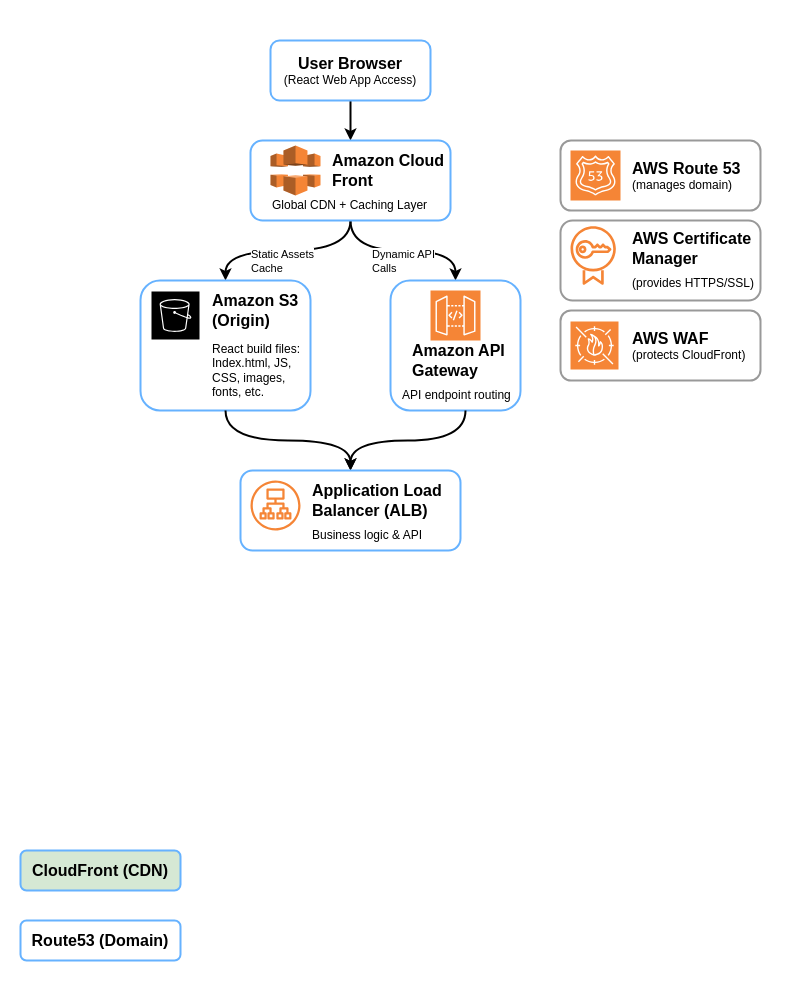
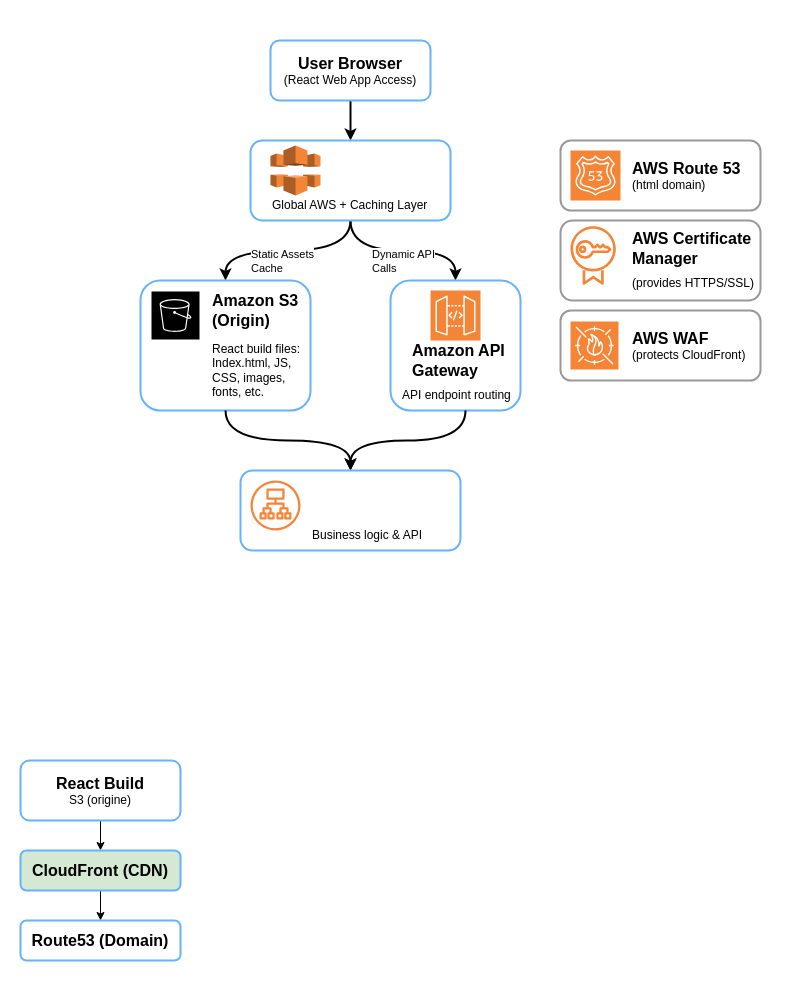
  <mxCell id="0" />
  <mxCell id="1" parent="0" />
  <mxCell id="2" value="" style="rounded=0;whiteSpace=wrap;html=1;strokeColor=none;" vertex="1" parent="1"><mxGeometry x="110" y="20" width="680" height="560" as="geometry" /></mxCell>
  <mxCell id="3" style="edgeStyle=orthogonalEdgeStyle;rounded=0;orthogonalLoop=1;jettySize=auto;html=1;exitX=0.5;exitY=1;exitDx=0;exitDy=0;entryX=0.5;entryY=0;entryDx=0;entryDy=0;strokeWidth=2;" edge="1" parent="1" source="4" target="42"><mxGeometry relative="1" as="geometry" /></mxCell>
  <mxCell id="4" value="&lt;b&gt;&lt;font style=&quot;font-size: 16px;&quot;&gt;User Browser&lt;/font&gt;&lt;/b&gt;&lt;div&gt;(React Web App Access)&lt;/div&gt;" style="rounded=1;whiteSpace=wrap;html=1;strokeColor=#66B2FF;strokeWidth=2;" vertex="1" parent="1"><mxGeometry x="270" y="40" width="160" height="60" as="geometry" /></mxCell>
  <mxCell id="5" style="edgeStyle=orthogonalEdgeStyle;rounded=0;orthogonalLoop=1;jettySize=auto;html=1;exitX=0.5;exitY=1;exitDx=0;exitDy=0;entryX=0.5;entryY=0;entryDx=0;entryDy=0;curved=1;strokeWidth=2;" edge="1" parent="1" source="45" target="15"><mxGeometry relative="1" as="geometry" /></mxCell>
  <mxCell id="6" value="Static Assets&lt;div&gt;Cache&lt;/div&gt;" style="edgeLabel;html=1;align=left;verticalAlign=middle;resizable=0;points=[];" vertex="1" connectable="0" parent="5"><mxGeometry x="0.076" relative="1" as="geometry"><mxPoint x="-31" y="10" as="offset" /></mxGeometry></mxCell>
  <mxCell id="7" style="edgeStyle=orthogonalEdgeStyle;rounded=0;orthogonalLoop=1;jettySize=auto;html=1;exitX=0.5;exitY=1;exitDx=0;exitDy=0;entryX=0.5;entryY=0;entryDx=0;entryDy=0;curved=1;strokeWidth=2;" edge="1" parent="1" source="45" target="10"><mxGeometry relative="1" as="geometry" /></mxCell>
  <mxCell id="8" value="Dynamic API&lt;div&gt;Calls&lt;/div&gt;" style="edgeLabel;html=1;align=left;verticalAlign=middle;resizable=0;points=[];" vertex="1" connectable="0" parent="7"><mxGeometry x="-0.105" y="-1" relative="1" as="geometry"><mxPoint x="-24" y="9" as="offset" /></mxGeometry></mxCell>
  <mxCell id="9" value="" style="group" vertex="1" connectable="0" parent="1"><mxGeometry x="390" y="280" width="140" height="130" as="geometry" /></mxCell>
  <mxCell id="10" value="" style="rounded=1;whiteSpace=wrap;html=1;strokeColor=#66B2FF;strokeWidth=2;align=right;" vertex="1" parent="9"><mxGeometry width="130" height="130" as="geometry" /></mxCell>
  <mxCell id="11" value="" style="sketch=0;points=[[0,0,0],[0.25,0,0],[0.5,0,0],[0.75,0,0],[1,0,0],[0,1,0],[0.25,1,0],[0.5,1,0],[0.75,1,0],[1,1,0],[0,0.25,0],[0,0.5,0],[0,0.75,0],[1,0.25,0],[1,0.5,0],[1,0.75,0]];outlineConnect=0;fontColor=#232F3E;fillColor=light-dark(#f58536, #ff81d9);strokeColor=#ffffff;dashed=0;verticalLabelPosition=bottom;verticalAlign=top;align=center;html=1;fontSize=12;fontStyle=0;aspect=fixed;shape=mxgraph.aws4.resourceIcon;resIcon=mxgraph.aws4.api_gateway;" vertex="1" parent="9"><mxGeometry x="40" y="10" width="50" height="50" as="geometry" /></mxCell>
  <mxCell id="12" value="&lt;b style=&quot;&quot;&gt;&lt;font style=&quot;font-size: 16px;&quot;&gt;Amazon API&lt;/font&gt;&lt;/b&gt;&lt;div&gt;&lt;b style=&quot;&quot;&gt;&lt;font style=&quot;font-size: 16px;&quot;&gt;Gateway&lt;/font&gt;&lt;/b&gt;&lt;/div&gt;" style="text;html=1;align=left;verticalAlign=middle;whiteSpace=wrap;rounded=0;" vertex="1" parent="9"><mxGeometry x="20" y="60" width="110" height="40" as="geometry" /></mxCell>
  <mxCell id="13" value="API endpoint routing" style="text;html=1;align=left;verticalAlign=middle;whiteSpace=wrap;rounded=0;" vertex="1" parent="9"><mxGeometry x="10" y="100" width="130" height="30" as="geometry" /></mxCell>
  <mxCell id="14" value="" style="group" vertex="1" connectable="0" parent="1"><mxGeometry x="140" y="280" width="170" height="130" as="geometry" /></mxCell>
  <mxCell id="15" value="" style="rounded=1;whiteSpace=wrap;html=1;strokeColor=#66B2FF;strokeWidth=2;align=right;" vertex="1" parent="14"><mxGeometry width="170" height="130" as="geometry" /></mxCell>
  <mxCell id="16" value="" style="sketch=0;outlineConnect=0;fontColor=#232F3E;gradientColor=none;strokeColor=#ffffff;fillColor=light-dark(#f58536, #bdc7d4);dashed=0;verticalLabelPosition=middle;verticalAlign=bottom;align=center;html=1;whiteSpace=wrap;fontSize=10;fontStyle=1;spacing=3;shape=mxgraph.aws4.productIcon;prIcon=mxgraph.aws4.s3;" vertex="1" parent="14"><mxGeometry x="10" y="10" width="50" height="50" as="geometry" /></mxCell>
  <mxCell id="17" value="&lt;b style=&quot;&quot;&gt;&lt;font style=&quot;font-size: 16px;&quot;&gt;Amazon S3&lt;/font&gt;&lt;/b&gt;&lt;div&gt;&lt;b style=&quot;&quot;&gt;&lt;font style=&quot;font-size: 16px;&quot;&gt;(Origin)&lt;/font&gt;&lt;/b&gt;&lt;/div&gt;" style="text;html=1;align=left;verticalAlign=middle;whiteSpace=wrap;rounded=0;" vertex="1" parent="14"><mxGeometry x="70" y="10" width="100" height="40" as="geometry" /></mxCell>
  <mxCell id="18" value="React build files:&lt;div&gt;Index.html, JS, CSS, images, fonts, etc.&lt;/div&gt;" style="text;html=1;align=left;verticalAlign=middle;whiteSpace=wrap;rounded=0;" vertex="1" parent="14"><mxGeometry x="70" y="50" width="100" height="80" as="geometry" /></mxCell>
  <mxCell id="19" style="edgeStyle=orthogonalEdgeStyle;rounded=0;orthogonalLoop=1;jettySize=auto;html=1;entryX=0.5;entryY=0;entryDx=0;entryDy=0;strokeWidth=2;curved=1;" edge="1" parent="1" source="13" target="22"><mxGeometry relative="1" as="geometry" /></mxCell>
  <mxCell id="20" style="edgeStyle=orthogonalEdgeStyle;rounded=0;orthogonalLoop=1;jettySize=auto;html=1;entryX=0.5;entryY=0;entryDx=0;entryDy=0;strokeWidth=2;curved=1;" edge="1" parent="1" source="15" target="22"><mxGeometry relative="1" as="geometry" /></mxCell>
  <mxCell id="21" value="" style="group" vertex="1" connectable="0" parent="1"><mxGeometry x="240" y="470" width="220" height="80" as="geometry" /></mxCell>
  <mxCell id="22" value="" style="rounded=1;whiteSpace=wrap;html=1;strokeColor=#66B2FF;strokeWidth=2;align=right;" vertex="1" parent="21"><mxGeometry width="220" height="80" as="geometry" /></mxCell>
- <mxCell id="23" value="&lt;span style=&quot;font-size: 16px;&quot;&gt;&lt;b&gt;Application Load&lt;/b&gt;&lt;/span&gt;&lt;div&gt;&lt;span style=&quot;font-size: 16px;&quot;&gt;&lt;b&gt;Balancer (ALB)&lt;/b&gt;&lt;/span&gt;&lt;/div&gt;" style="text;html=1;align=left;verticalAlign=middle;whiteSpace=wrap;rounded=0;" vertex="1" parent="21"><mxGeometry x="70" y="10" width="140" height="40" as="geometry" /></mxCell>
  <mxCell id="24" value="Business logic &amp;amp; API" style="text;html=1;align=left;verticalAlign=middle;whiteSpace=wrap;rounded=0;" vertex="1" parent="21"><mxGeometry x="70" y="50" width="130" height="30" as="geometry" /></mxCell>
  <mxCell id="25" value="" style="sketch=0;outlineConnect=0;fontColor=#232F3E;gradientColor=none;fillColor=light-dark(#f58536, #b17dff);strokeColor=none;dashed=0;verticalLabelPosition=bottom;verticalAlign=top;align=center;html=1;fontSize=12;fontStyle=0;aspect=fixed;pointerEvents=1;shape=mxgraph.aws4.application_load_balancer;" vertex="1" parent="21"><mxGeometry x="10" y="10" width="50" height="50" as="geometry" /></mxCell>
  <mxCell id="26" value="" style="group" vertex="1" connectable="0" parent="1"><mxGeometry x="560" y="140" width="210" height="70" as="geometry" /></mxCell>
  <mxCell id="27" value="" style="rounded=1;whiteSpace=wrap;html=1;strokeColor=#999999;strokeWidth=2;align=right;" vertex="1" parent="26"><mxGeometry width="200" height="70" as="geometry" /></mxCell>
  <mxCell id="28" value="&lt;span style=&quot;font-size: 16px;&quot;&gt;&lt;b&gt;AWS Route 53&lt;/b&gt;&lt;/span&gt;" style="text;html=1;align=left;verticalAlign=middle;whiteSpace=wrap;rounded=0;" vertex="1" parent="26"><mxGeometry x="70" y="8" width="140" height="40" as="geometry" /></mxCell>
- <mxCell id="29" value="(manages domain)" style="text;html=1;align=left;verticalAlign=middle;whiteSpace=wrap;rounded=0;" vertex="1" parent="26"><mxGeometry x="70" y="30" width="130" height="30" as="geometry" /></mxCell>
+ <mxCell id="29" value="(html domain)" style="text;html=1;align=left;verticalAlign=middle;whiteSpace=wrap;rounded=0;" vertex="1" parent="26"><mxGeometry x="70" y="30" width="130" height="30" as="geometry" /></mxCell>
  <mxCell id="30" value="" style="sketch=0;points=[[0,0,0],[0.25,0,0],[0.5,0,0],[0.75,0,0],[1,0,0],[0,1,0],[0.25,1,0],[0.5,1,0],[0.75,1,0],[1,1,0],[0,0.25,0],[0,0.5,0],[0,0.75,0],[1,0.25,0],[1,0.5,0],[1,0.75,0]];outlineConnect=0;fontColor=#232F3E;fillColor=light-dark(#f58536, #b17dff);strokeColor=#ffffff;dashed=0;verticalLabelPosition=bottom;verticalAlign=top;align=center;html=1;fontSize=12;fontStyle=0;aspect=fixed;shape=mxgraph.aws4.resourceIcon;resIcon=mxgraph.aws4.route_53;" vertex="1" parent="26"><mxGeometry x="10" y="10" width="50" height="50" as="geometry" /></mxCell>
  <mxCell id="31" value="" style="group" vertex="1" connectable="0" parent="1"><mxGeometry x="560" y="310" width="210" height="70" as="geometry" /></mxCell>
  <mxCell id="32" value="" style="rounded=1;whiteSpace=wrap;html=1;strokeColor=#999999;strokeWidth=2;align=right;" vertex="1" parent="31"><mxGeometry width="200" height="70" as="geometry" /></mxCell>
  <mxCell id="33" value="&lt;span style=&quot;font-size: 16px;&quot;&gt;&lt;b&gt;AWS WAF&lt;/b&gt;&lt;/span&gt;" style="text;html=1;align=left;verticalAlign=middle;whiteSpace=wrap;rounded=0;" vertex="1" parent="31"><mxGeometry x="70" y="8" width="140" height="40" as="geometry" /></mxCell>
  <mxCell id="34" value="(protects CloudFront)" style="text;html=1;align=left;verticalAlign=middle;whiteSpace=wrap;rounded=0;" vertex="1" parent="31"><mxGeometry x="70" y="30" width="130" height="30" as="geometry" /></mxCell>
  <mxCell id="35" value="" style="sketch=0;points=[[0,0,0],[0.25,0,0],[0.5,0,0],[0.75,0,0],[1,0,0],[0,1,0],[0.25,1,0],[0.5,1,0],[0.75,1,0],[1,1,0],[0,0.25,0],[0,0.5,0],[0,0.75,0],[1,0.25,0],[1,0.5,0],[1,0.75,0]];outlineConnect=0;fontColor=#232F3E;fillColor=light-dark(#f58536, #ff7f93);strokeColor=#ffffff;dashed=0;verticalLabelPosition=bottom;verticalAlign=top;align=center;html=1;fontSize=12;fontStyle=0;aspect=fixed;shape=mxgraph.aws4.resourceIcon;resIcon=mxgraph.aws4.waf;" vertex="1" parent="31"><mxGeometry x="10" y="11" width="48" height="48" as="geometry" /></mxCell>
  <mxCell id="36" value="" style="group" vertex="1" connectable="0" parent="1"><mxGeometry x="560" y="220" width="210" height="80" as="geometry" /></mxCell>
  <mxCell id="37" value="" style="rounded=1;whiteSpace=wrap;html=1;strokeColor=#999999;strokeWidth=2;align=right;" vertex="1" parent="36"><mxGeometry width="200" height="80" as="geometry" /></mxCell>
  <mxCell id="38" value="&lt;span style=&quot;font-size: 16px;&quot;&gt;&lt;b&gt;AWS Certificate&lt;/b&gt;&lt;/span&gt;&lt;div&gt;&lt;span style=&quot;font-size: 16px;&quot;&gt;&lt;b&gt;Manager&lt;/b&gt;&lt;/span&gt;&lt;/div&gt;" style="text;html=1;align=left;verticalAlign=middle;whiteSpace=wrap;rounded=0;" vertex="1" parent="36"><mxGeometry x="70" y="8" width="140" height="40" as="geometry" /></mxCell>
  <mxCell id="39" value="(provides HTTPS/SSL)" style="text;html=1;align=left;verticalAlign=middle;whiteSpace=wrap;rounded=0;" vertex="1" parent="36"><mxGeometry x="70" y="48" width="130" height="30" as="geometry" /></mxCell>
  <mxCell id="40" value="" style="sketch=0;outlineConnect=0;fontColor=#232F3E;gradientColor=none;fillColor=light-dark(#f58536, #61820b);strokeColor=none;dashed=0;verticalLabelPosition=bottom;verticalAlign=top;align=center;html=1;fontSize=12;fontStyle=0;aspect=fixed;pointerEvents=1;shape=mxgraph.aws4.certificate_manager;" vertex="1" parent="36"><mxGeometry x="10" y="5" width="45.38" height="60" as="geometry" /></mxCell>
  <mxCell id="41" value="" style="group" vertex="1" connectable="0" parent="1"><mxGeometry x="250" y="140" width="200" height="80" as="geometry" /></mxCell>
  <mxCell id="42" value="" style="rounded=1;whiteSpace=wrap;html=1;strokeColor=#66B2FF;strokeWidth=2;align=right;" vertex="1" parent="41"><mxGeometry width="200" height="80" as="geometry" /></mxCell>
- <mxCell id="43" value="&lt;b style=&quot;&quot;&gt;&lt;font style=&quot;font-size: 16px;&quot;&gt;Amazon Cloud&lt;/font&gt;&lt;/b&gt;&lt;div style=&quot;&quot;&gt;&lt;b&gt;&lt;font style=&quot;font-size: 16px;&quot;&gt;Front&lt;/font&gt;&lt;/b&gt;&lt;/div&gt;" style="text;html=1;align=left;verticalAlign=middle;whiteSpace=wrap;rounded=0;" vertex="1" parent="41"><mxGeometry x="80" y="10" width="120" height="40" as="geometry" /></mxCell>
  <mxCell id="44" value="" style="outlineConnect=0;dashed=0;verticalLabelPosition=bottom;verticalAlign=top;align=center;html=1;shape=mxgraph.aws3.cloudfront;fillColor=#F58536;gradientColor=none;" vertex="1" parent="41"><mxGeometry x="20" y="5" width="50" height="50" as="geometry" /></mxCell>
- <mxCell id="45" value="Global CDN + Caching Layer" style="text;html=1;align=left;verticalAlign=middle;whiteSpace=wrap;rounded=0;" vertex="1" parent="41"><mxGeometry x="20" y="50" width="160" height="30" as="geometry" /></mxCell>
+ <mxCell id="45" value="Global AWS + Caching Layer" style="text;html=1;align=left;verticalAlign=middle;whiteSpace=wrap;rounded=0;" vertex="1" parent="41"><mxGeometry x="20" y="50" width="160" height="30" as="geometry" /></mxCell>
+ <mxCell id="46" style="edgeStyle=orthogonalEdgeStyle;rounded=0;orthogonalLoop=1;jettySize=auto;html=1;exitX=0.5;exitY=1;exitDx=0;exitDy=0;entryX=0.5;entryY=0;entryDx=0;entryDy=0;" edge="1" parent="1" source="47" target="49"><mxGeometry relative="1" as="geometry" /></mxCell>
+ <mxCell id="47" value="&lt;span style=&quot;font-size: 16px;&quot;&gt;&lt;b&gt;React Build&lt;/b&gt;&lt;/span&gt;&lt;div&gt;&lt;font style=&quot;&quot;&gt;S3 (origine)&lt;/font&gt;&lt;/div&gt;" style="rounded=1;whiteSpace=wrap;html=1;strokeColor=#66B2FF;strokeWidth=2;" vertex="1" parent="1"><mxGeometry x="20" y="760" width="160" height="60" as="geometry" /></mxCell>
+ <mxCell id="48" style="edgeStyle=orthogonalEdgeStyle;rounded=0;orthogonalLoop=1;jettySize=auto;html=1;exitX=0.5;exitY=1;exitDx=0;exitDy=0;entryX=0.5;entryY=0;entryDx=0;entryDy=0;" edge="1" parent="1" source="49" target="50"><mxGeometry relative="1" as="geometry" /></mxCell>
  <mxCell id="49" value="&lt;span style=&quot;font-size: 16px;&quot;&gt;&lt;b&gt;CloudFront (CDN)&lt;/b&gt;&lt;/span&gt;" style="rounded=1;whiteSpace=wrap;html=1;strokeColor=#66B2FF;strokeWidth=2;fillColor=#d5e8d4;" vertex="1" parent="1"><mxGeometry x="20" y="850" width="160" height="40" as="geometry" /></mxCell>
  <mxCell id="50" value="&lt;span style=&quot;font-size: 16px;&quot;&gt;&lt;b&gt;Route53 (Domain)&lt;/b&gt;&lt;/span&gt;" style="rounded=1;whiteSpace=wrap;html=1;strokeColor=#66B2FF;strokeWidth=2;" vertex="1" parent="1"><mxGeometry x="20" y="920" width="160" height="40" as="geometry" /></mxCell>
